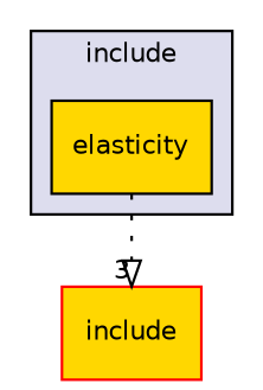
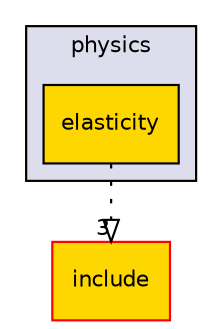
  digraph {
    compound=true
    node [fillcolor=gold fontname=Helvetica fontsize=10 shape=box style=filled]
    n1 [label=elasticity pencolor=black]
    n2 [color=red label=include]
    subgraph cluster_1 {
      bgcolor="#ddddee"
      fontname=Helvetica
      fontsize=10
-     label=include
+     label=physics
      pencolor=black
      n1
    }
    n1 -> n2 [headlabel=3 labeldistance=1.5 labelfontname=Helvetica labelfontsize=10 style=dotted arrowhead=onormal]
  }
